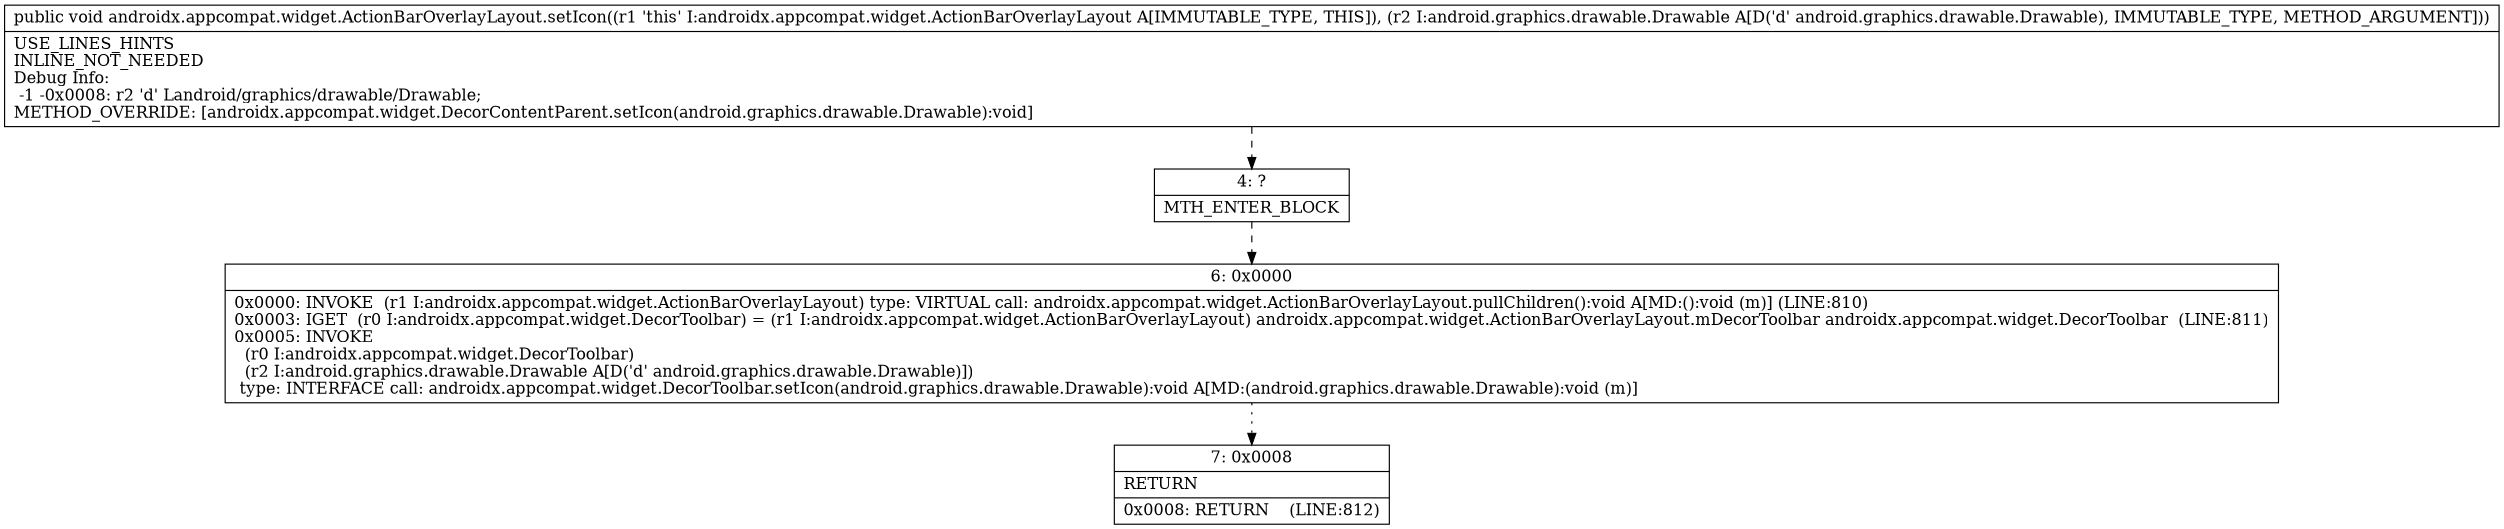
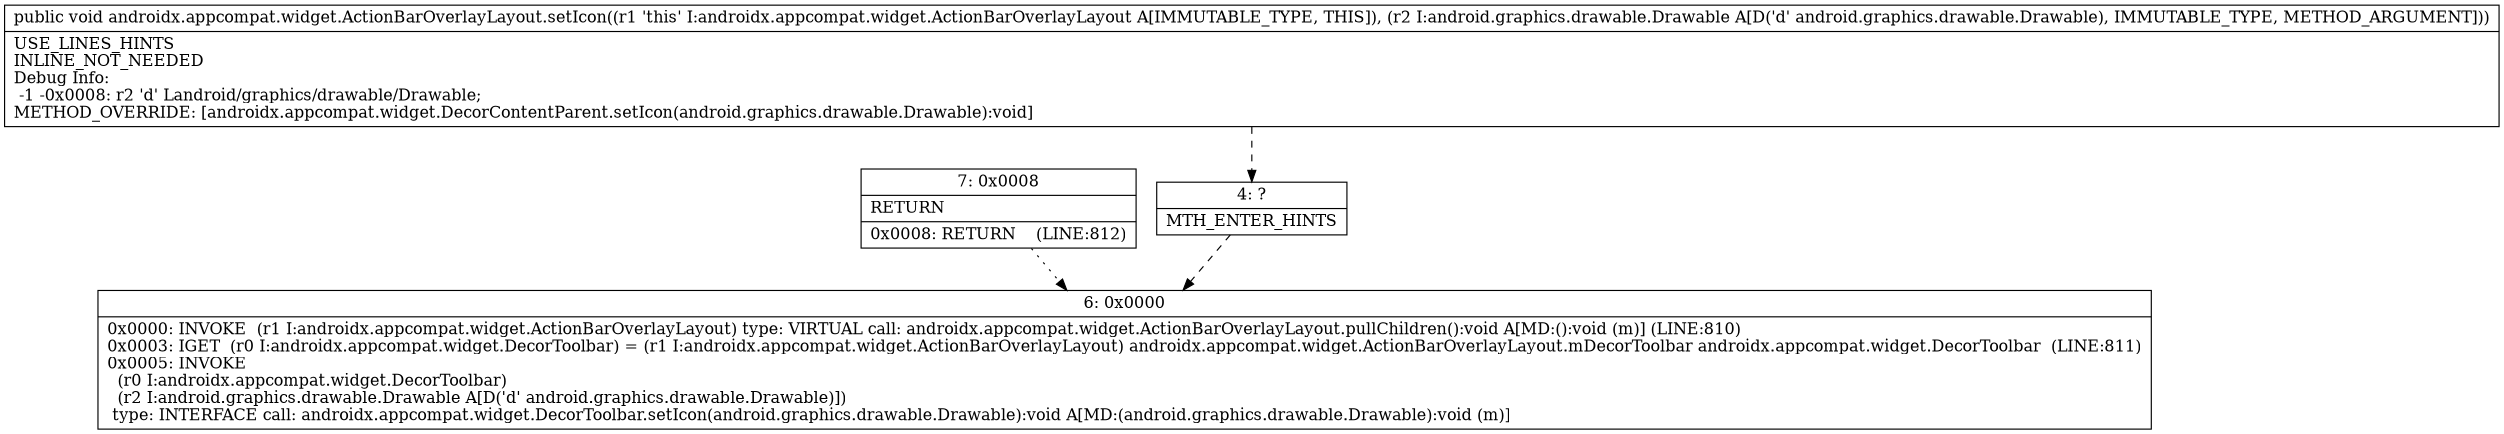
  digraph {
    node [shape=record]
    edge [style=dashed]
-   n1 [label="{4\:\ ?|MTH_ENTER_BLOCK\l}"]
+   n1 [label="{4\:\ ?|MTH_ENTER_HINTS\l}"]
    n2 [label="{6\:\ 0x0000|0x0000: INVOKE  (r1 I:androidx.appcompat.widget.ActionBarOverlayLayout) type: VIRTUAL call: androidx.appcompat.widget.ActionBarOverlayLayout.pullChildren():void A[MD:():void (m)] (LINE:810)\l0x0003: IGET  (r0 I:androidx.appcompat.widget.DecorToolbar) = (r1 I:androidx.appcompat.widget.ActionBarOverlayLayout) androidx.appcompat.widget.ActionBarOverlayLayout.mDecorToolbar androidx.appcompat.widget.DecorToolbar  (LINE:811)\l0x0005: INVOKE  \l  (r0 I:androidx.appcompat.widget.DecorToolbar)\l  (r2 I:android.graphics.drawable.Drawable A[D('d' android.graphics.drawable.Drawable)])\l type: INTERFACE call: androidx.appcompat.widget.DecorToolbar.setIcon(android.graphics.drawable.Drawable):void A[MD:(android.graphics.drawable.Drawable):void (m)]\l}"]
    n3 [label="{7\:\ 0x0008|RETURN\l|0x0008: RETURN    (LINE:812)\l}"]
    n4 [label="{public void androidx.appcompat.widget.ActionBarOverlayLayout.setIcon((r1 'this' I:androidx.appcompat.widget.ActionBarOverlayLayout A[IMMUTABLE_TYPE, THIS]), (r2 I:android.graphics.drawable.Drawable A[D('d' android.graphics.drawable.Drawable), IMMUTABLE_TYPE, METHOD_ARGUMENT]))  | USE_LINES_HINTS\lINLINE_NOT_NEEDED\lDebug Info:\l  \-1 \-0x0008: r2 'd' Landroid\/graphics\/drawable\/Drawable;\lMETHOD_OVERRIDE: [androidx.appcompat.widget.DecorContentParent.setIcon(android.graphics.drawable.Drawable):void]\l}"]
    n1 -> n2
-   n2 -> n3 [style=dotted]
+   n3 -> n2 [style=dotted]
    n4 -> n1
  }
